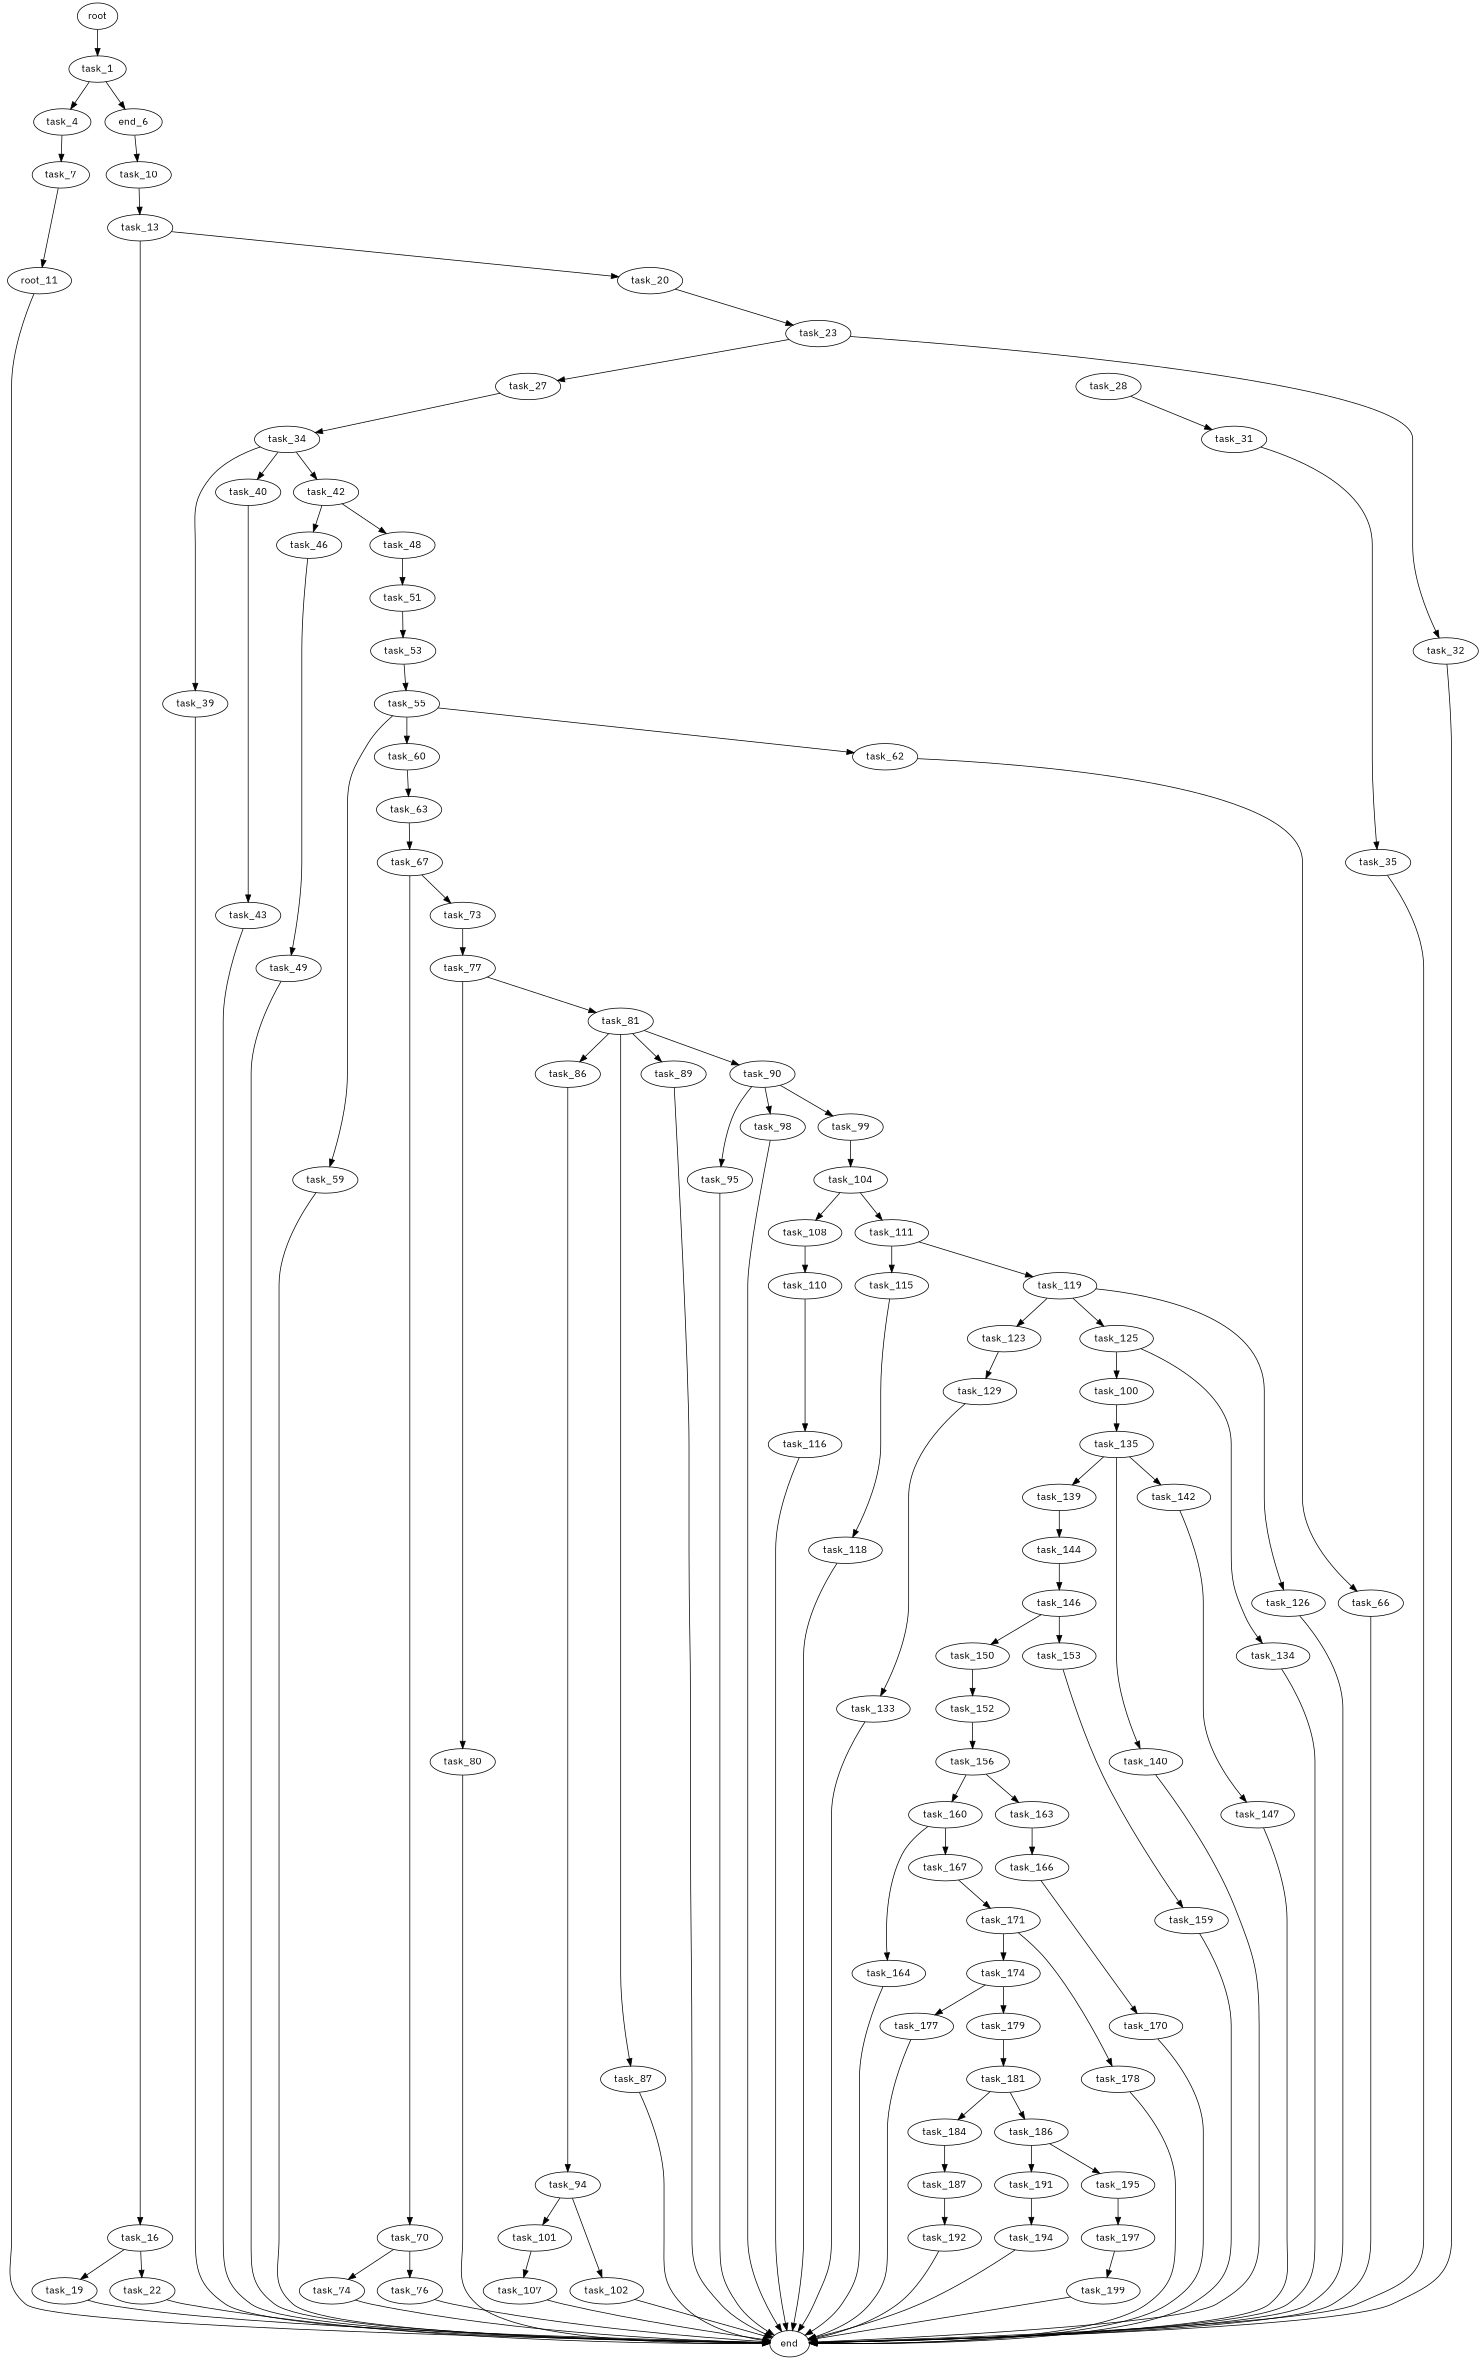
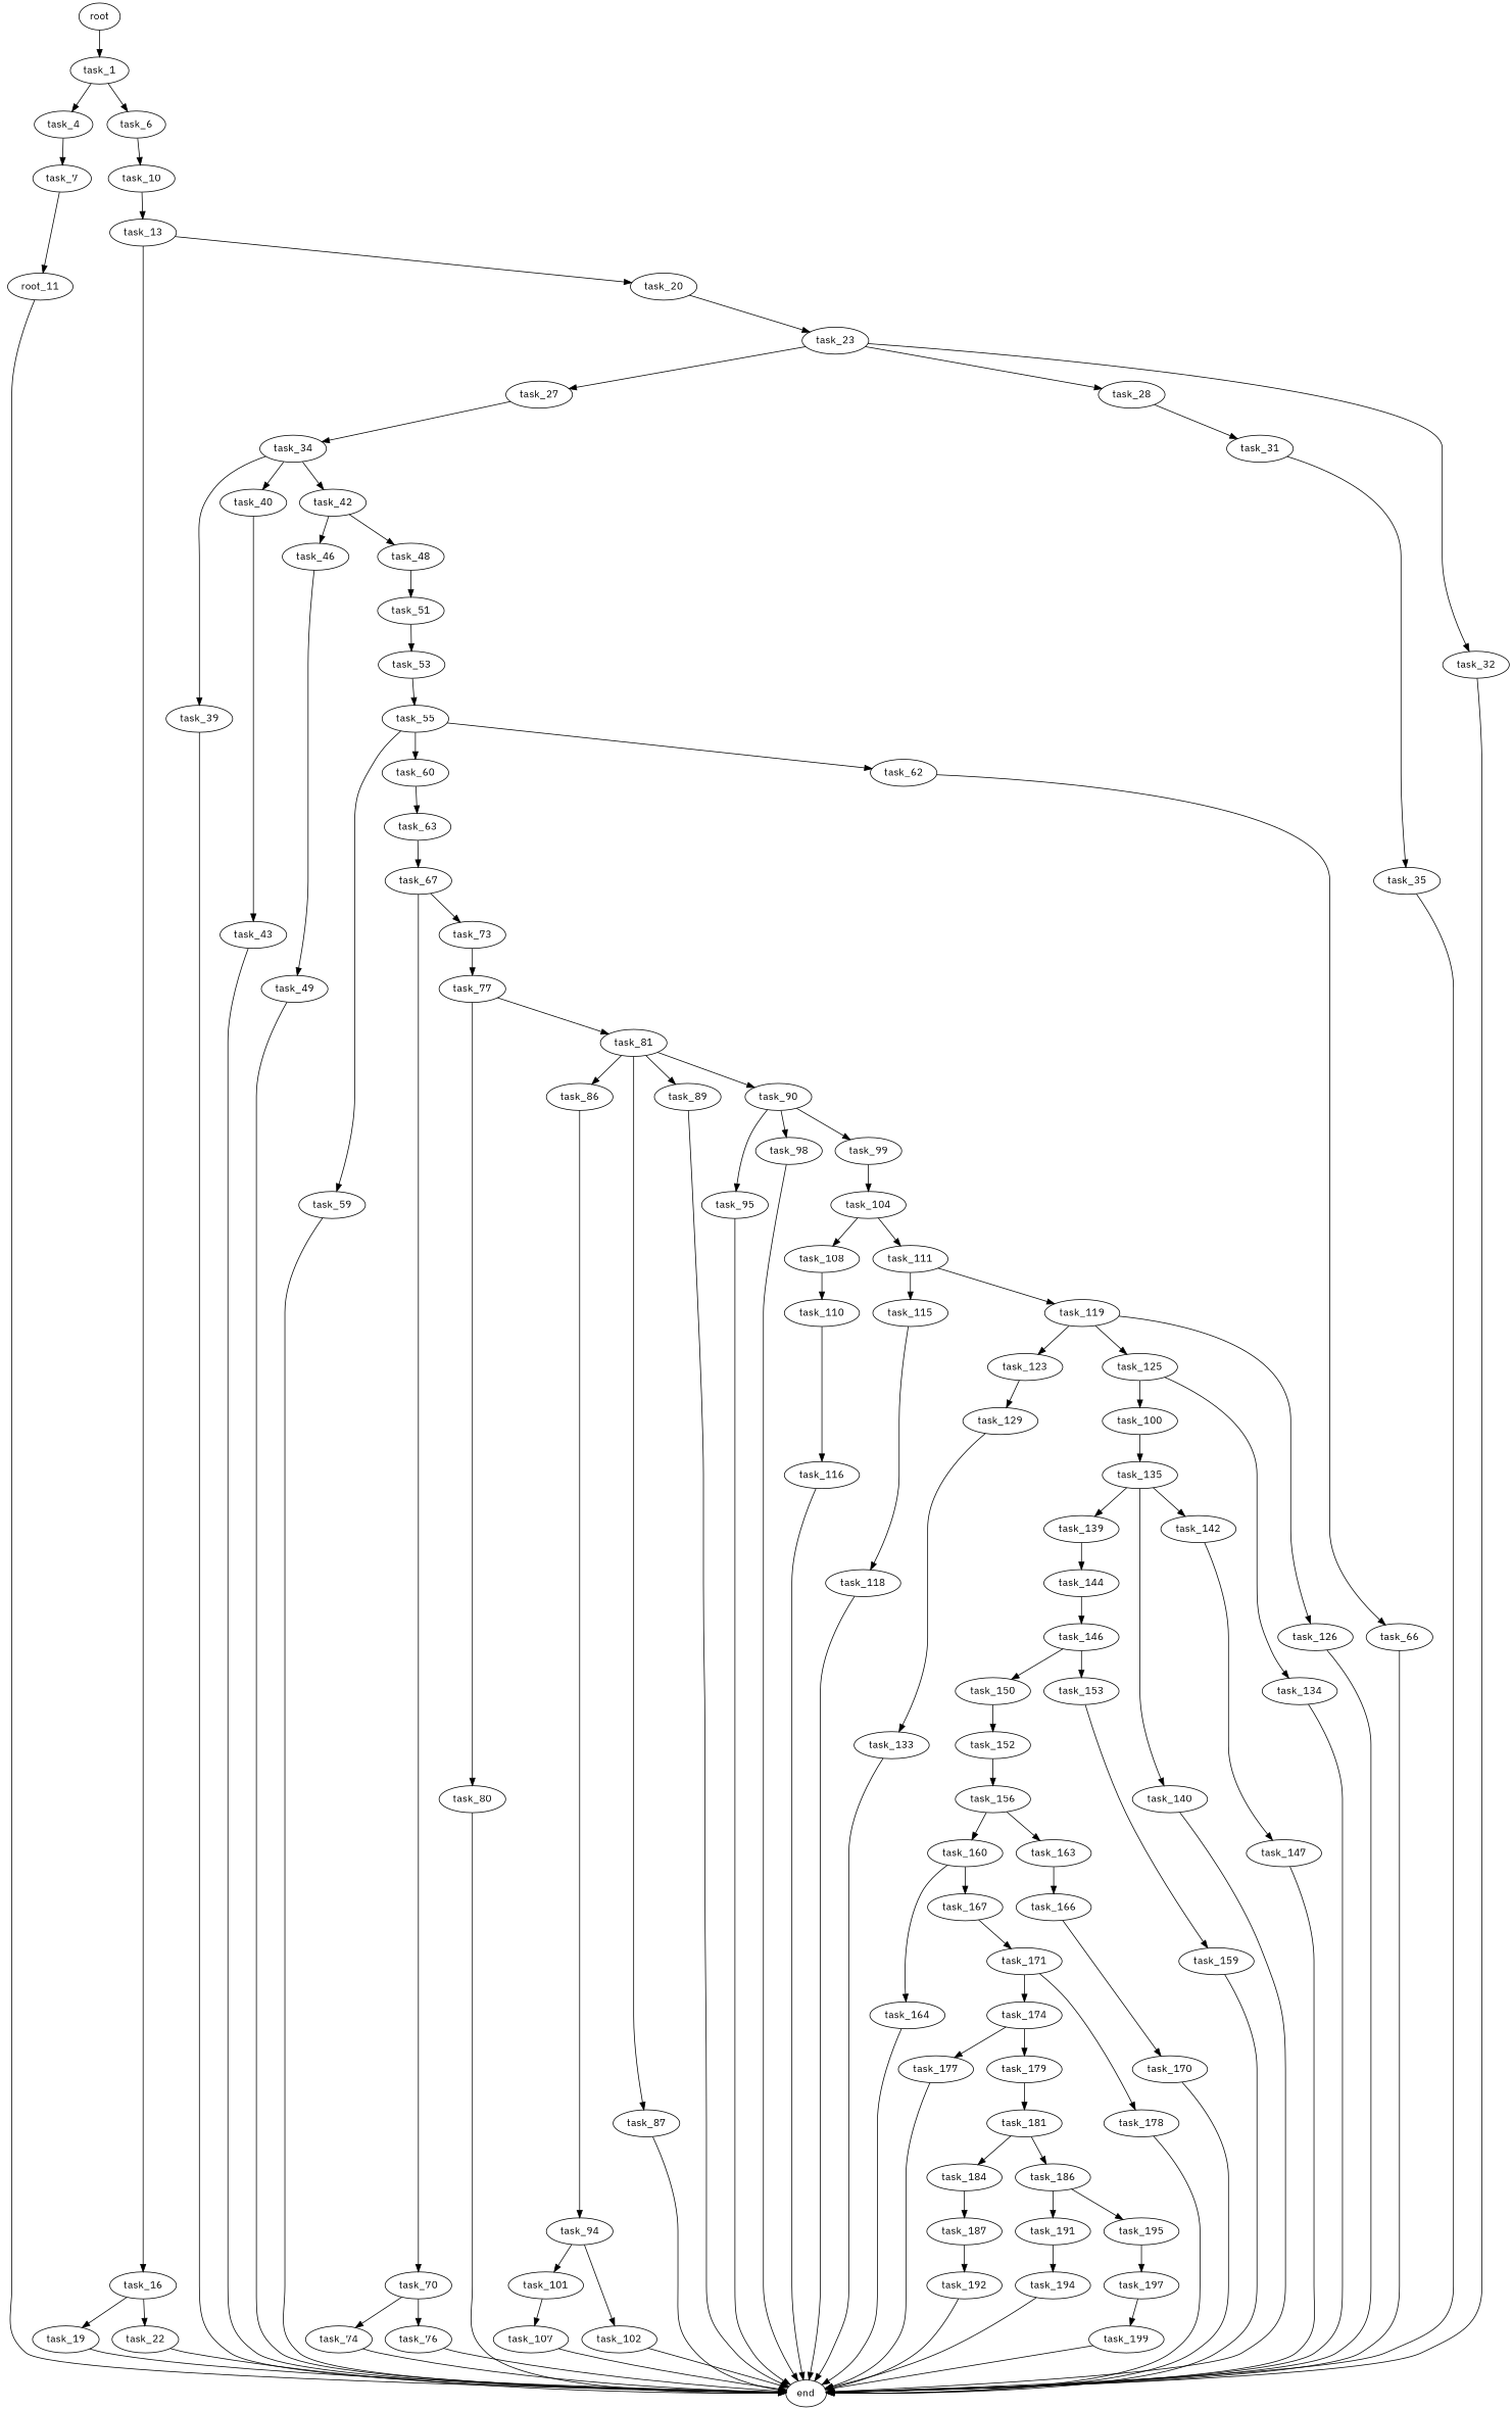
  digraph {
    fontname="IBM Plex Sans"
    node [fontname="IBM Plex Sans"]
    edge [fontname="IBM Plex Sans"]
    root
    task_1
    task_4
-   task_6 [label=end_6]
+   task_6
    task_7
    task_10
    n7 [label=root_11]
    task_13
    end
    task_16
    task_20
    task_19
    task_22
    task_23
    task_27
    task_28
    task_32
    task_34
    task_31
    task_39
    task_40
    task_42
    task_35
    task_43
    task_46
    task_48
    task_49
    task_51
    task_53
    task_55
    task_59
    task_60
    task_62
    task_63
    task_66
    task_67
    task_70
    task_73
    task_74
    task_76
    task_77
    task_80
    task_81
    task_86
    task_87
    task_89
    task_90
    task_94
    task_95
    task_98
    task_99
    task_101
    task_102
    task_104
    task_107
    task_108
    task_111
    task_110
    task_115
    task_119
    task_116
    task_118
    task_123
    task_125
    task_126
    task_129
    n67 [label=task_100]
    task_134
    task_133
    task_135
    task_139
    task_140
    task_142
    task_144
    task_147
    task_146
    task_150
    task_153
    task_152
    task_159
    task_156
    task_160
    task_163
    task_164
    task_167
    task_166
    task_171
    task_170
    task_174
    task_178
    task_177
    task_179
    task_181
    task_184
    task_186
    task_187
    task_191
    task_195
    task_192
    task_194
    task_197
    task_199
    root -> task_1
    task_1 -> task_4
    task_1 -> task_6
    task_4 -> task_7
    task_6 -> task_10
    task_7 -> n7
    task_10 -> task_13
    n7 -> end
    task_13 -> task_16
    task_13 -> task_20
    task_16 -> task_19
    task_16 -> task_22
    task_20 -> task_23
    task_19 -> end
    task_22 -> end
    task_23 -> task_27
+   task_23 -> task_28
    task_23 -> task_32
    task_27 -> task_34
    task_28 -> task_31
    task_32 -> end
    task_34 -> task_39
    task_34 -> task_40
    task_34 -> task_42
    task_31 -> task_35
    task_39 -> end
    task_40 -> task_43
    task_42 -> task_46
    task_42 -> task_48
    task_35 -> end
    task_43 -> end
    task_46 -> task_49
    task_48 -> task_51
    task_49 -> end
    task_51 -> task_53
    task_53 -> task_55
    task_55 -> task_59
    task_55 -> task_60
    task_55 -> task_62
    task_59 -> end
    task_60 -> task_63
    task_62 -> task_66
    task_63 -> task_67
    task_66 -> end
    task_67 -> task_70
    task_67 -> task_73
    task_70 -> task_74
    task_70 -> task_76
    task_73 -> task_77
    task_74 -> end
    task_76 -> end
    task_77 -> task_80
    task_77 -> task_81
    task_80 -> end
    task_81 -> task_86
    task_81 -> task_87
    task_81 -> task_89
    task_81 -> task_90
    task_86 -> task_94
    task_87 -> end
    task_89 -> end
    task_90 -> task_95
    task_90 -> task_98
    task_90 -> task_99
    task_94 -> task_101
    task_94 -> task_102
    task_95 -> end
    task_98 -> end
    task_99 -> task_104
    task_101 -> task_107
    task_102 -> end
    task_104 -> task_108
    task_104 -> task_111
    task_107 -> end
    task_108 -> task_110
    task_111 -> task_115
    task_111 -> task_119
    task_110 -> task_116
    task_115 -> task_118
    task_119 -> task_123
    task_119 -> task_125
    task_119 -> task_126
    task_116 -> end
    task_118 -> end
    task_123 -> task_129
    task_125 -> n67
    task_125 -> task_134
    task_126 -> end
    task_129 -> task_133
    n67 -> task_135
    task_134 -> end
    task_133 -> end
    task_135 -> task_139
    task_135 -> task_140
    task_135 -> task_142
    task_139 -> task_144
    task_140 -> end
    task_142 -> task_147
    task_144 -> task_146
    task_147 -> end
    task_146 -> task_150
    task_146 -> task_153
    task_150 -> task_152
    task_153 -> task_159
    task_152 -> task_156
    task_159 -> end
    task_156 -> task_160
    task_156 -> task_163
    task_160 -> task_164
    task_160 -> task_167
    task_163 -> task_166
    task_164 -> end
    task_167 -> task_171
    task_166 -> task_170
    task_171 -> task_174
    task_171 -> task_178
    task_170 -> end
    task_174 -> task_177
    task_174 -> task_179
    task_178 -> end
    task_177 -> end
    task_179 -> task_181
    task_181 -> task_184
    task_181 -> task_186
    task_184 -> task_187
    task_186 -> task_191
    task_186 -> task_195
    task_187 -> task_192
    task_191 -> task_194
    task_195 -> task_197
    task_192 -> end
    task_194 -> end
    task_197 -> task_199
    task_199 -> end
  }
